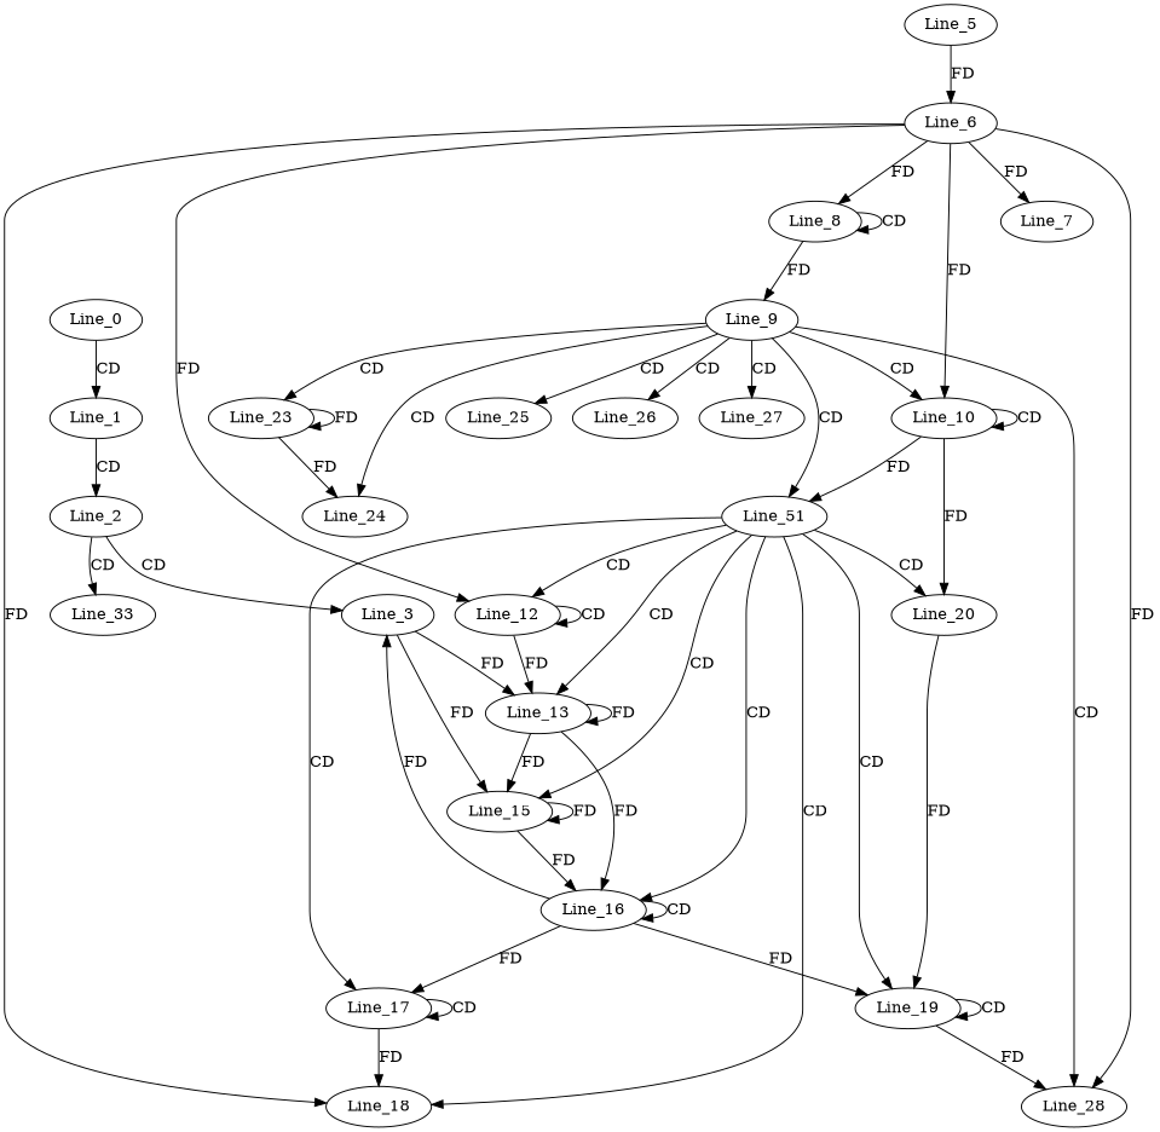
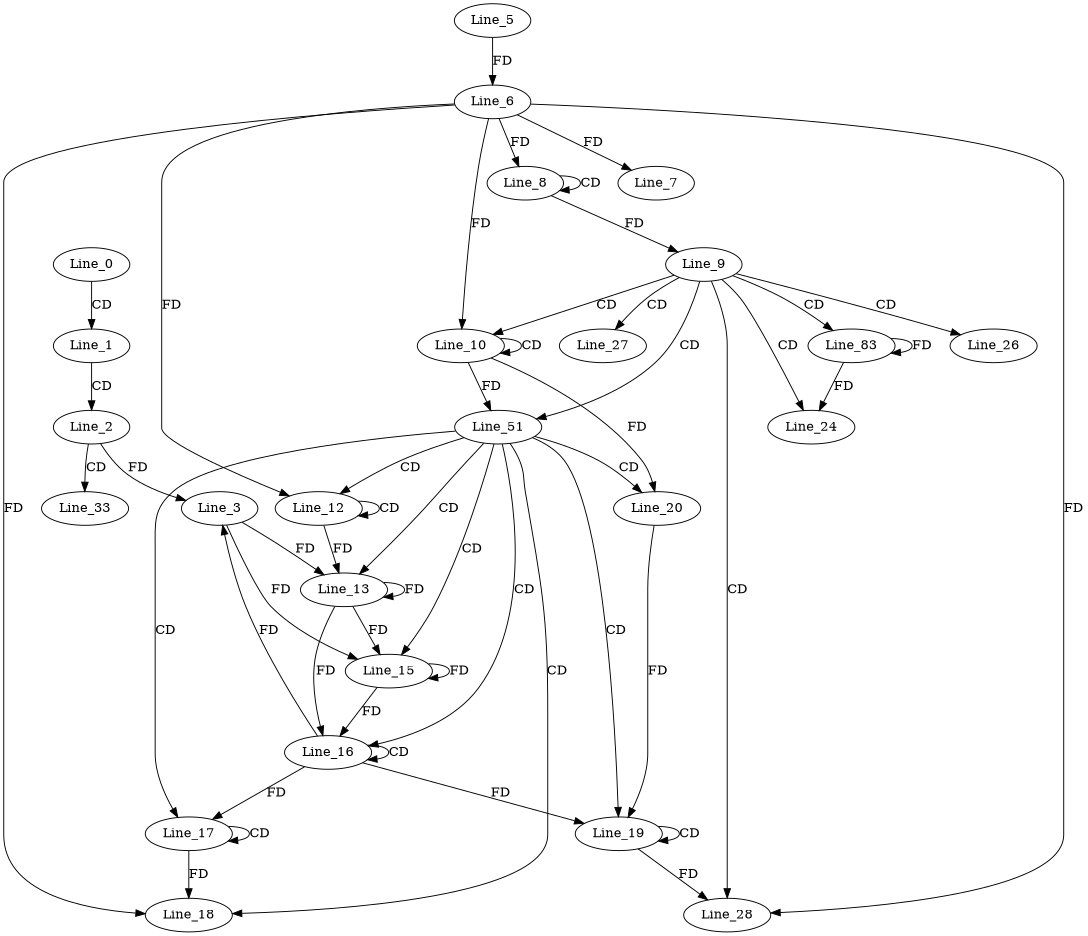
  digraph {
    Line_0
    Line_1
    Line_2
    Line_3
    Line_33
    Line_13
    Line_15
    Line_16
    Line_17
    Line_19
    Line_5
    Line_6
    Line_7
    Line_8
    Line_10
    Line_12
    Line_18
    Line_28
    Line_9
    n20 [label=Line_51]
    Line_20
-   Line_23
+   Line_23 [label=Line_83]
    Line_24
-   Line_25
    Line_26
    Line_27
    Line_0 -> Line_1 [label=CD]
    Line_1 -> Line_2 [label=CD]
-   Line_2 -> Line_3 [label=CD]
+   Line_2 -> Line_3 [label=FD]
    Line_2 -> Line_33 [label=CD]
    Line_3 -> Line_13 [label=FD]
    Line_3 -> Line_15 [label=FD]
    Line_13 -> Line_13 [label=FD]
    Line_13 -> Line_15 [label=FD]
    Line_13 -> Line_16 [label=FD]
    Line_15 -> Line_15 [label=FD]
    Line_15 -> Line_16 [label=FD]
    Line_16 -> Line_3 [label=FD]
    Line_16 -> Line_16 [label=CD]
    Line_16 -> Line_17 [label=FD]
    Line_16 -> Line_19 [label=FD]
    Line_17 -> Line_17 [label=CD]
    Line_17 -> Line_18 [label=FD]
    Line_19 -> Line_19 [label=CD]
    Line_19 -> Line_28 [label=FD]
    Line_5 -> Line_6 [label=FD]
    Line_6 -> Line_7 [label=FD]
    Line_6 -> Line_8 [label=FD]
    Line_6 -> Line_10 [label=FD]
    Line_6 -> Line_12 [label=FD]
    Line_6 -> Line_18 [label=FD]
    Line_6 -> Line_28 [label=FD]
    Line_8 -> Line_8 [label=CD]
    Line_8 -> Line_9 [label=FD]
    Line_10 -> Line_10 [label=CD]
    Line_10 -> n20 [label=FD]
    Line_10 -> Line_20 [label=FD]
    Line_12 -> Line_13 [label=FD]
    Line_12 -> Line_12 [label=CD]
    Line_9 -> Line_10 [label=CD]
    Line_9 -> Line_28 [label=CD]
    Line_9 -> n20 [label=CD]
    Line_9 -> Line_23 [label=CD]
    Line_9 -> Line_24 [label=CD]
-   Line_9 -> Line_25 [label=CD]
    Line_9 -> Line_26 [label=CD]
    Line_9 -> Line_27 [label=CD]
    n20 -> Line_13 [label=CD]
    n20 -> Line_15 [label=CD]
    n20 -> Line_16 [label=CD]
    n20 -> Line_17 [label=CD]
    n20 -> Line_19 [label=CD]
    n20 -> Line_12 [label=CD]
    n20 -> Line_18 [label=CD]
    n20 -> Line_20 [label=CD]
    Line_20 -> Line_19 [label=FD]
    Line_23 -> Line_23 [label=FD]
    Line_23 -> Line_24 [label=FD]
  }
